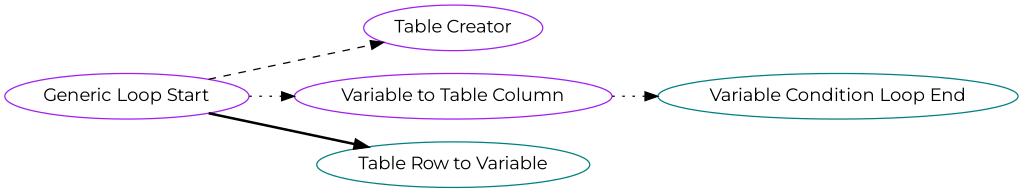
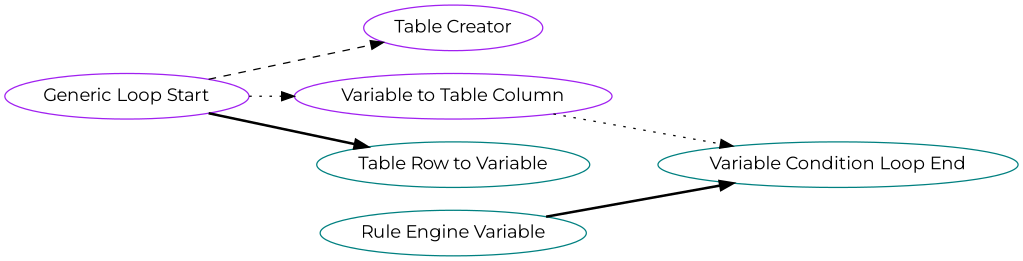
  digraph {
    fontname=Montserrat
    rankdir=LR
    node [color=purple fontname=Montserrat]
    edge [fontname=Montserrat style=dotted]
    n1 [label="Table Creator"]
    n2 [label="Generic Loop Start"]
    n3 [label="Variable to Table Column"]
    n4 [color=teal label="Table Row to Variable"]
+   n5 [color=teal label="Rule Engine Variable"]
    n6 [color=teal label="Variable Condition Loop End"]
    n2 -> n1 [style=dashed]
    n2 -> n3
    n2 -> n4 [style=bold]
    n3 -> n6
+   n5 -> n6 [style=bold]
  }
